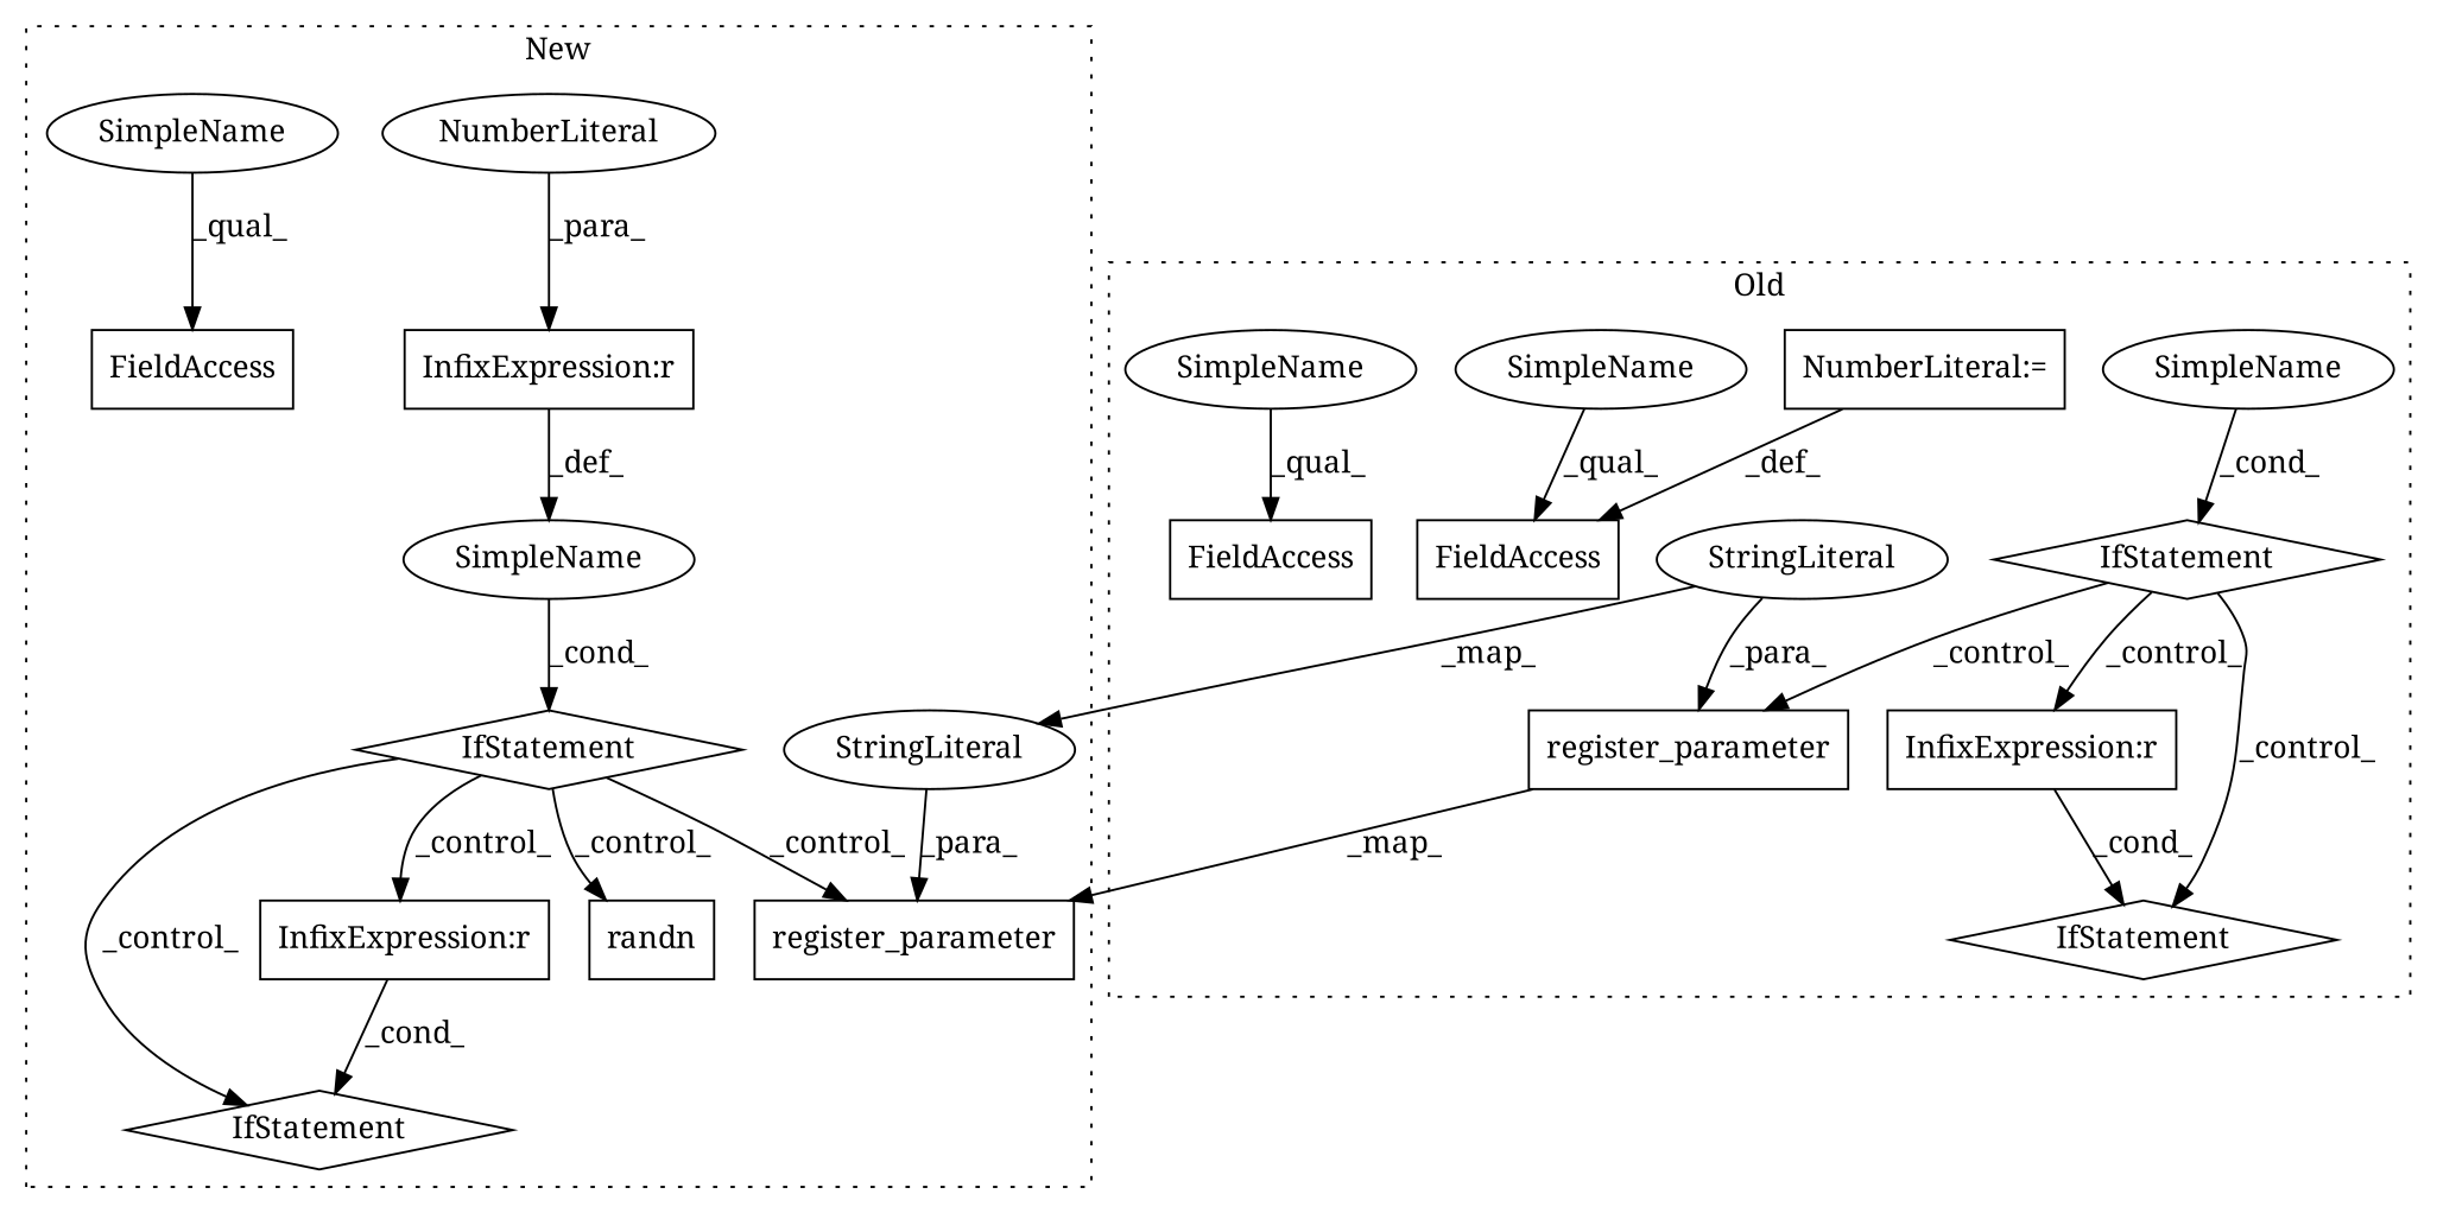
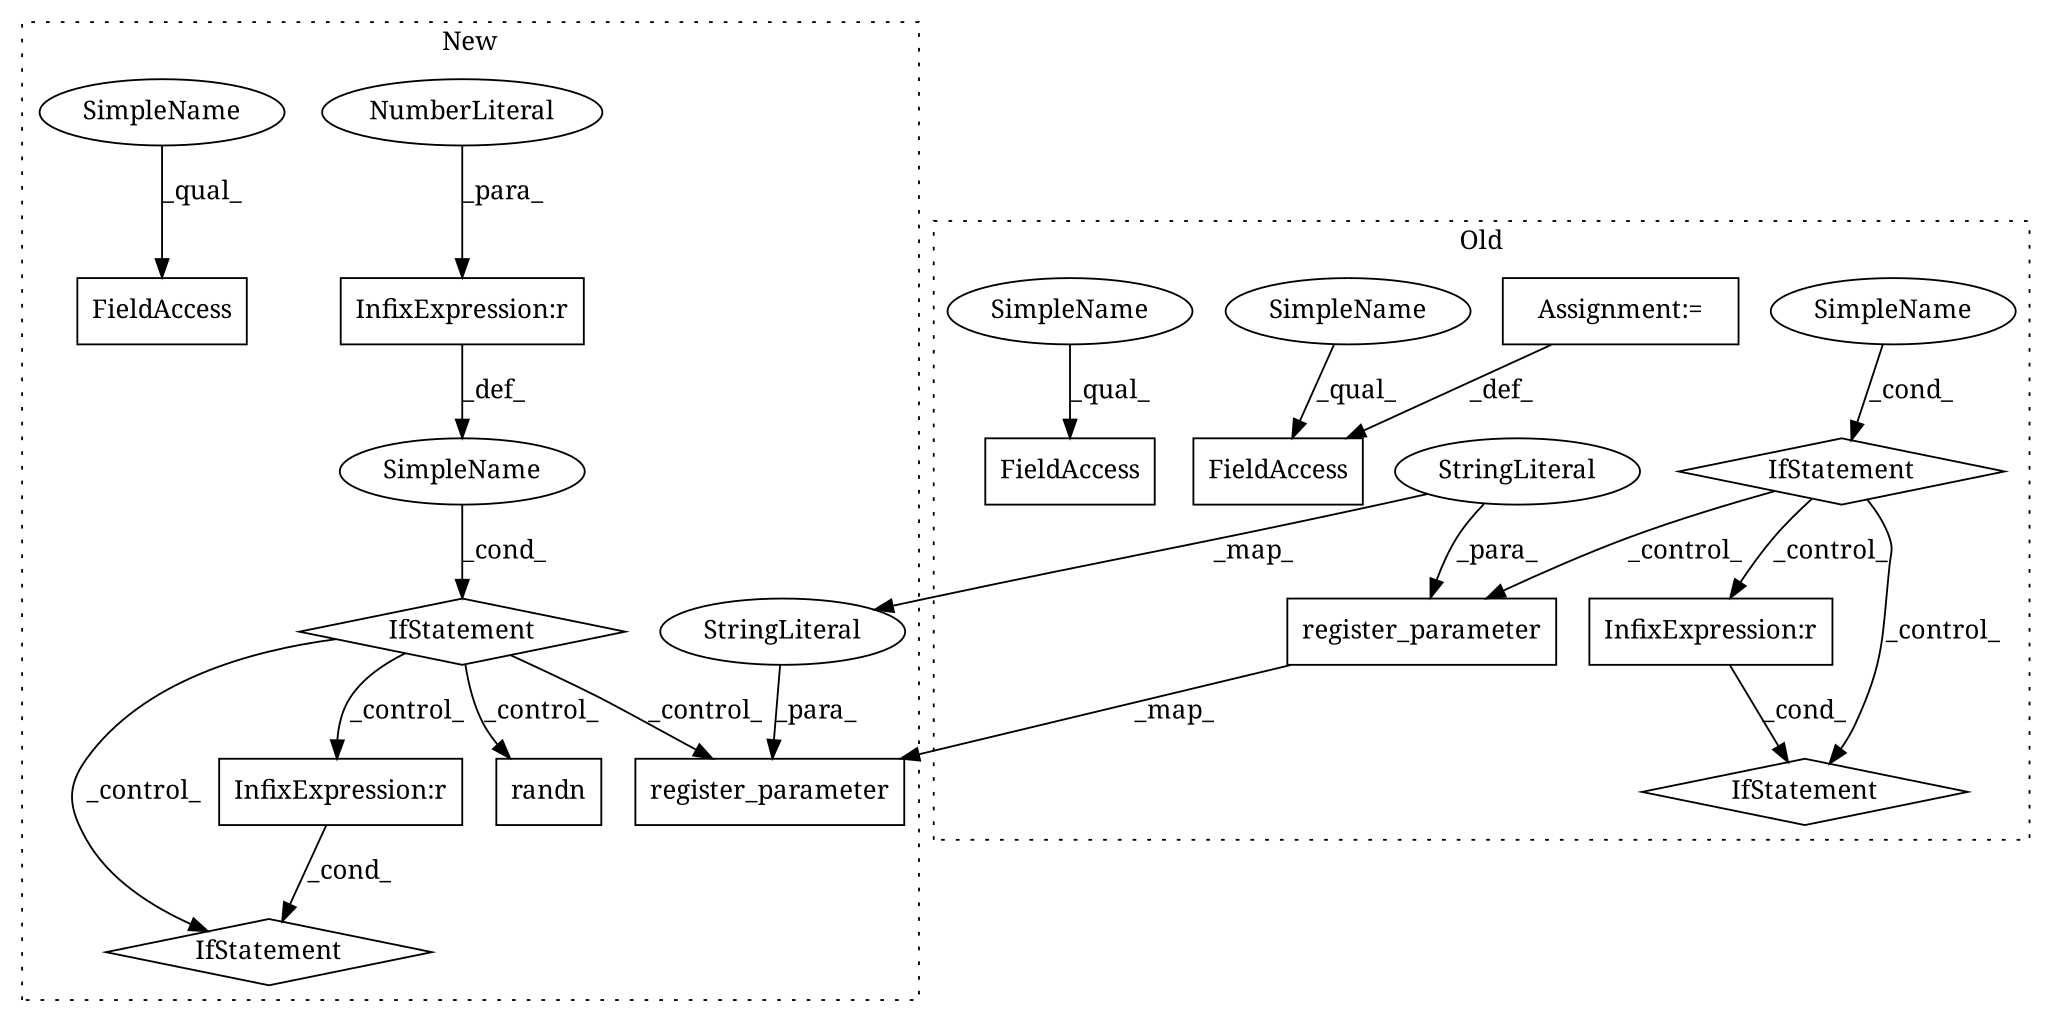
  digraph {
    fontname="Noto Serif"
    node [a=42 l=4 s=1002 shape=box fontname="Noto Serif"]
    edge [fontname="Noto Serif"]
    n1 [a=32 l="19,1" label=register_parameter s="1283,1386"]
    n2 [a=45 l=17 label=StringLiteral s=1302 shape=ellipse]
    n3 [l=15 label=SimpleName s=1161 shape=ellipse]
    n4 [a=27 label="InfixExpression:r" s=1241]
    n5 [a=25 l="4,2" label=IfStatement s="1157,1176" shape=diamond]
    n6 [a=22 l=17 label=FieldAccess]
    n7 [a=25 l=3 label=IfStatement s=1250 shape=diamond]
-   n8 [a=7 l=1 label="NumberLiteral:=" s=1019]
+   n8 [a=7 l=1 label="Assignment:=" s=1019]
    n9 [a=22 l=15 label=FieldAccess s=1038]
    n10 [label=SimpleName shape=ellipse]
    n11 [label=SimpleName s=1038 shape=ellipse]
    n12 [a=32 l="19,1" label=register_parameter s="862,952"]
    n13 [a=45 l=17 label=StringLiteral s=881 shape=ellipse]
    n14 [a=25 l="4,2" label=IfStatement s="834,847" shape=diamond]
    n15 [label=SimpleName shape=ellipse l="" s=""]
    n16 [a=27 label="InfixExpression:r" s=842]
    n17 [a=25 l="4,2" label=IfStatement s="1199,1221" shape=diamond]
    n18 [a=27 label="InfixExpression:r" s=1213]
    n19 [a=22 l=23 label=FieldAccess s=1296]
    n20 [a=32 l="6,1" label=randn s="1157,1188"]
    n21 [a=34 l=1 label=NumberLiteral s=846 shape=ellipse]
    n22 [label=SimpleName s=1296 shape=ellipse]
    subgraph cluster_1 {
      label=Old
      style=dotted
      n1
      n2
      n3
      n4
      n5
      n6
      n7
      n8
      n9
      n10
      n11
    }
    subgraph cluster_2 {
      label=New
      style=dotted
      n12
      n13
      n14
      n15
      n16
      n17
      n18
      n19
      n20
      n21
      n22
    }
    n1 -> n12 [label=_map_]
    n2 -> n1 [label=_para_]
    n2 -> n13 [label=_map_]
    n3 -> n5 [label=_cond_]
    n4 -> n7 [label=_cond_]
    n5 -> n1 [label=_control_]
    n5 -> n4 [label=_control_]
    n5 -> n7 [label=_control_]
    n8 -> n6 [label=_def_]
    n10 -> n6 [label=_qual_]
    n11 -> n9 [label=_qual_]
    n13 -> n12 [label=_para_]
    n14 -> n12 [label=_control_]
    n14 -> n17 [label=_control_]
    n14 -> n18 [label=_control_]
    n14 -> n20 [label=_control_]
    n15 -> n14 [label=_cond_]
    n16 -> n15 [label=_def_]
    n18 -> n17 [label=_cond_]
    n21 -> n16 [label=_para_]
    n22 -> n19 [label=_qual_]
  }
